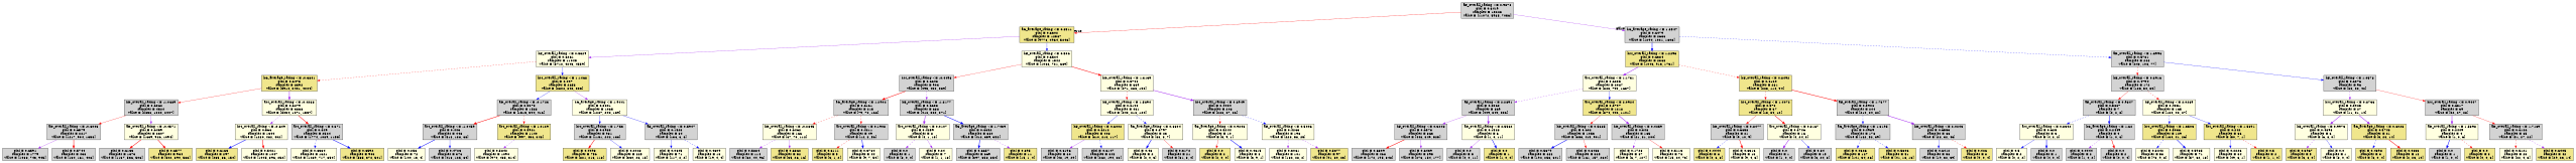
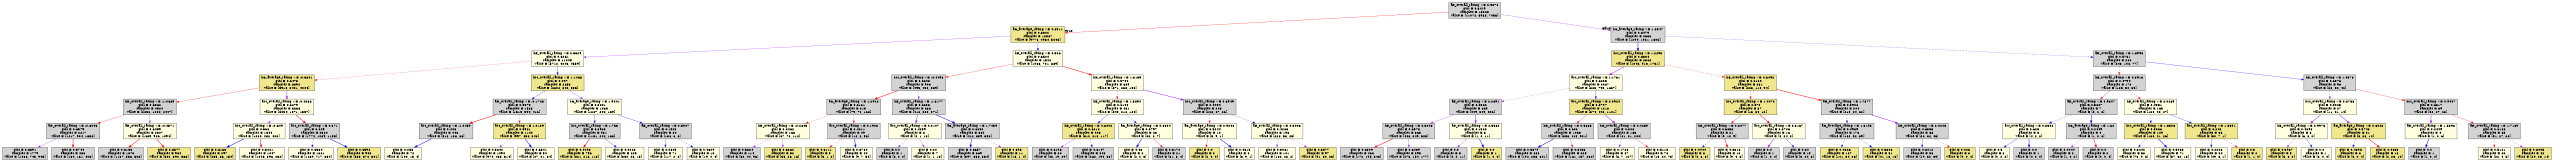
  digraph {
    node [fillcolor=lightgrey shape=box style=filled]
    edge [color=blue style=dashed]
    n1 [label="aF_overall_rating <= 0.9376\ngini = 0.6419\nsamples = 15223\nvalue = [11072, 5985, 7056]"]
    n2 [fillcolor=khaki label="aG_average_rating <= 0.8511\ngini = 0.6302\nsamples = 12587\nvalue = [9778, 4964, 5248]"]
    n3 [label="hG_average_rating <= 1.3547\ngini = 0.6479\nsamples = 2636\nvalue = [1294, 1021, 1808]"]
    n4 [fillcolor=lightyellow label="hF_overall_rating <= 0.5329\ngini = 0.6261\nsamples = 11045\nvalue = [8712, 4243, 4559]"]
    n5 [fillcolor=lightyellow label="hF_overall_rating <= 0.506\ngini = 0.6524\nsamples = 1542\nvalue = [1066, 721, 689]"]
    n6 [fillcolor=khaki label="hM_overall_rating <= 1.2293\ngini = 0.6384\nsamples = 2368\nvalue = [1046, 913, 1731]"]
    n7 [label="aD_overall_rating <= 1.3996\ngini = 0.5781\nsamples = 268\nvalue = [248, 108, 77]"]
    n8 [fillcolor=khaki label="hG_average_rating <= -0.3841\ngini = 0.6473\nsamples = 8392\nvalue = [5910, 3401, 4004]"]
    n9 [fillcolor=khaki label="hM_overall_rating <= 1.1468\ngini = 0.497\nsamples = 2653\nvalue = [2802, 842, 555]"]
    n10 [label="hM_overall_rating <= -0.4498\ngini = 0.6643\nsamples = 903\nvalue = [495, 438, 539]"]
    n11 [fillcolor=lightyellow label="hD_overall_rating <= 1.3139\ngini = 0.5748\nsamples = 639\nvalue = [571, 283, 150]"]
    n12 [label="hD_overall_rating <= -1.0689\ngini = 0.6562\nsamples = 4524\nvalue = [2856, 1830, 2447]"]
    n13 [fillcolor=lightyellow label="aM_overall_rating <= -0.4268\ngini = 0.6279\nsamples = 3868\nvalue = [3054, 1571, 1557]"]
    n14 [label="aD_overall_rating <= -0.1723\ngini = 0.5575\nsamples = 1588\nvalue = [1515, 594, 416]"]
    n15 [fillcolor=lightyellow label="hG_average_rating <= 1.9441\ngini = 0.3801\nsamples = 1065\nvalue = [1287, 248, 139]"]
    n16 [label="aD_overall_rating <= -0.6003\ngini = 0.6579\nsamples = 2217\nvalue = [1217, 904, 1353]"]
    n17 [fillcolor=lightyellow label="aD_overall_rating <= -0.4571\ngini = 0.6459\nsamples = 2307\nvalue = [1639, 926, 1094]"]
    n18 [fillcolor=lightyellow label="hM_overall_rating <= -0.649\ngini = 0.566\nsamples = 1344\nvalue = [1280, 482, 402]"]
    n19 [label="aM_overall_rating <= 0.371\ngini = 0.649\nsamples = 2524\nvalue = [1774, 1089, 1155]"]
    n20 [label="gini = 0.6591\nsamples = 1779\nvalue = [1083, 743, 945]"]
    n21 [label="gini = 0.5744\nsamples = 438\nvalue = [134, 161, 408]"]
    n22 [label="gini = 0.6133\nsamples = 1373\nvalue = [1137, 536, 506]"]
    n23 [fillcolor=khaki label="gini = 0.6577\nsamples = 934\nvalue = [502, 390, 588]"]
    n24 [fillcolor=khaki label="gini = 0.6163\nsamples = 297\nvalue = [235, 86, 150]"]
    n25 [fillcolor=lightyellow label="gini = 0.5421\nsamples = 1047\nvalue = [1045, 396, 252]"]
    n26 [fillcolor=lightyellow label="gini = 0.6364\nsamples = 1621\nvalue = [1239, 717, 654]"]
    n27 [fillcolor=khaki label="gini = 0.6592\nsamples = 903\nvalue = [535, 372, 501]"]
    n28 [label="aM_overall_rating <= -1.0459\ngini = 0.443\nsamples = 448\nvalue = [518, 138, 68]"]
    n29 [fillcolor=khaki label="aM_overall_rating <= 1.0129\ngini = 0.5921\nsamples = 1140\nvalue = [997, 456, 348]"]
    n30 [label="hM_overall_rating <= 1.753\ngini = 0.3983\nsamples = 981\nvalue = [1151, 242, 133]"]
    n31 [label="aF_overall_rating <= 0.5947\ngini = 0.1523\nsamples = 84\nvalue = [136, 6, 6]"]
    n32 [fillcolor=lightyellow label="gini = 0.256\nsamples = 72\nvalue = [100, 13, 4]"]
-   n33 [label="gini = 0.4723\nsamples = 376\nvalue = [418, 125, 64]"]
    n34 [fillcolor=lightyellow label="gini = 0.5842\nsamples = 1090\nvalue = [970, 435, 314]"]
+   n35 [fillcolor=lightyellow label="gini = 0.6541\nsamples = 50\nvalue = [27, 21, 34]"]
    n36 [fillcolor=khaki label="gini = 0.4493\nsamples = 756\nvalue = [821, 216, 118]"]
    n37 [fillcolor=lightyellow label="gini = 0.2023\nsamples = 225\nvalue = [330, 26, 15]"]
    n38 [fillcolor=lightyellow label="gini = 0.0645\nsamples = 71\nvalue = [117, 2, 2]"]
    n39 [fillcolor=lightyellow label="gini = 0.4609\nsamples = 13\nvalue = [19, 4, 4]"]
    n40 [label="aG_average_rating <= 1.2902\ngini = 0.6161\nsamples = 215\nvalue = [79, 78, 168]"]
    n41 [label="hF_overall_rating <= -1.3177\ngini = 0.6653\nsamples = 688\nvalue = [416, 360, 371]"]
    n42 [fillcolor=lightyellow label="hF_overall_rating <= 1.5894\ngini = 0.6148\nsamples = 431\nvalue = [343, 216, 124]"]
    n43 [label="hM_overall_rating <= 0.8949\ngini = 0.4454\nsamples = 208\nvalue = [228, 67, 26]"]
    n44 [fillcolor=lightyellow label="hD_overall_rating <= -0.2845\ngini = 0.6462\nsamples = 166\nvalue = [67, 70, 112]"]
    n45 [label="aM_overall_rating <= 0.1908\ngini = 0.4211\nsamples = 49\nvalue = [12, 8, 56]"]
    n46 [fillcolor=lightyellow label="aM_overall_rating <= 0.0107\ngini = 0.4259\nsamples = 8\nvalue = [4, 1, 13]"]
    n47 [label="aG_average_rating <= 1.7439\ngini = 0.6652\nsamples = 680\nvalue = [412, 359, 358]"]
    n48 [label="gini = 0.5884\nsamples = 114\nvalue = [32, 44, 96]"]
    n49 [fillcolor=khaki label="gini = 0.6362\nsamples = 52\nvalue = [35, 26, 16]"]
    n50 [fillcolor=khaki label="gini = 0.6111\nsamples = 5\nvalue = [3, 1, 2]"]
    n51 [fillcolor=lightyellow label="gini = 0.3784\nsamples = 44\nvalue = [9, 7, 54]"]
    n52 [label="gini = 0.0\nsamples = 1\nvalue = [3, 0, 0]"]
    n53 [fillcolor=lightyellow label="gini = 0.24\nsamples = 7\nvalue = [1, 1, 13]"]
    n54 [label="gini = 0.6657\nsamples = 669\nvalue = [397, 358, 354]"]
    n55 [fillcolor=khaki label="gini = 0.395\nsamples = 11\nvalue = [15, 1, 4]"]
    n56 [fillcolor=khaki label="hF_overall_rating <= 0.6002\ngini = 0.6212\nsamples = 408\nvalue = [310, 213, 117]"]
    n57 [fillcolor=lightyellow label="aG_average_rating <= 0.8804\ngini = 0.3797\nsamples = 23\nvalue = [33, 3, 7]"]
    n58 [fillcolor=lightyellow label="aG_average_rating <= 0.9243\ngini = 0.5244\nsamples = 10\nvalue = [5, 9, 1]"]
    n59 [fillcolor=lightyellow label="aF_overall_rating <= 0.5006\ngini = 0.4263\nsamples = 198\nvalue = [223, 58, 25]"]
    n60 [label="gini = 0.6196\nsamples = 60\nvalue = [48, 19, 29]"]
    n61 [label="gini = 0.6147\nsamples = 348\nvalue = [262, 194, 88]"]
    n62 [fillcolor=lightyellow label="gini = 0.48\nsamples = 2\nvalue = [2, 0, 3]"]
    n63 [label="gini = 0.3172\nsamples = 21\nvalue = [31, 3, 4]"]
    n64 [fillcolor=khaki label="gini = 0.0\nsamples = 2\nvalue = [2, 0, 0]"]
    n65 [fillcolor=lightyellow label="gini = 0.4615\nsamples = 8\nvalue = [3, 9, 1]"]
    n66 [fillcolor=lightyellow label="gini = 0.3061\nsamples = 101\nvalue = [132, 28, 2]"]
    n67 [fillcolor=khaki label="gini = 0.5377\nsamples = 97\nvalue = [91, 30, 23]"]
    n68 [fillcolor=lightyellow label="aM_overall_rating <= 1.1731\ngini = 0.6235\nsamples = 2087\nvalue = [823, 795, 1637]"]
    n69 [fillcolor=khaki label="hF_overall_rating <= 0.8492\ngini = 0.6169\nsamples = 281\nvalue = [223, 118, 94]"]
    n70 [label="hF_overall_rating <= 0.3916\ngini = 0.4794\nsamples = 172\nvalue = [185, 50, 35]"]
    n71 [label="hF_overall_rating <= 1.0578\ngini = 0.6576\nsamples = 96\nvalue = [63, 58, 42]"]
    n72 [label="aF_overall_rating <= 2.2891\ngini = 0.6568\nsamples = 869\nvalue = [449, 349, 536]"]
    n73 [fillcolor=khaki label="aM_overall_rating <= 2.0924\ngini = 0.5797\nsamples = 1218\nvalue = [374, 446, 1101]"]
    n74 [fillcolor=khaki label="hM_overall_rating <= 1.4072\ngini = 0.578\nsamples = 37\nvalue = [13, 34, 12]"]
    n75 [label="aF_overall_rating <= 1.7377\ngini = 0.5906\nsamples = 244\nvalue = [210, 84, 82]"]
    n76 [label="hF_overall_rating <= 0.3243\ngini = 0.6578\nsamples = 863\nvalue = [448, 349, 525]"]
    n77 [fillcolor=lightyellow label="aD_overall_rating <= 2.5582\ngini = 0.1528\nsamples = 6\nvalue = [1, 0, 11]"]
    n78 [label="hD_overall_rating <= 0.5635\ngini = 0.602\nsamples = 1053\nvalue = [353, 415, 901]"]
    n79 [label="hD_overall_rating <= 0.4259\ngini = 0.348\nsamples = 165\nvalue = [21, 31, 200]"]
    n80 [label="gini = 0.6309\nsamples = 468\nvalue = [172, 195, 348]"]
    n81 [label="gini = 0.6439\nsamples = 395\nvalue = [276, 154, 177]"]
    n82 [label="gini = 0.0\nsamples = 5\nvalue = [0, 0, 11]"]
    n83 [fillcolor=khaki label="gini = 0.0\nsamples = 1\nvalue = [1, 0, 0]"]
    n84 [label="gini = 0.5679\nsamples = 688\nvalue = [192, 258, 641]"]
    n85 [label="gini = 0.6463\nsamples = 365\nvalue = [161, 157, 260]"]
    n86 [fillcolor=lightyellow label="gini = 0.1728\nsamples = 87\nvalue = [6, 7, 127]"]
    n87 [fillcolor=lightyellow label="gini = 0.5113\nsamples = 78\nvalue = [15, 24, 73]"]
    n88 [label="hD_overall_rating <= 0.8477\ngini = 0.6658\nsamples = 21\nvalue = [9, 10, 9]"]
    n89 [fillcolor=lightyellow label="aM_overall_rating <= 0.3167\ngini = 0.3746\nsamples = 16\nvalue = [4, 24, 3]"]
    n90 [label="aG_average_rating <= 1.3195\ngini = 0.4989\nsamples = 178\nvalue = [182, 52, 39]"]
    n91 [label="hD_overall_rating <= 2.0243\ngini = 0.6553\nsamples = 66\nvalue = [28, 32, 43]"]
    n92 [fillcolor=khaki label="gini = 0.4444\nsamples = 8\nvalue = [0, 6, 3]"]
    n93 [fillcolor=lightyellow label="gini = 0.6316\nsamples = 13\nvalue = [9, 4, 6]"]
    n94 [label="gini = 0.0\nsamples = 1\nvalue = [1, 0, 0]"]
    n95 [label="gini = 0.34\nsamples = 15\nvalue = [3, 24, 3]"]
    n96 [fillcolor=khaki label="gini = 0.4626\nsamples = 127\nvalue = [141, 34, 26]"]
    n97 [fillcolor=khaki label="gini = 0.5806\nsamples = 51\nvalue = [41, 18, 13]"]
    n98 [label="gini = 0.6412\nsamples = 58\nvalue = [19, 32, 39]"]
    n99 [fillcolor=khaki label="gini = 0.426\nsamples = 8\nvalue = [9, 0, 4]"]
    n100 [label="aF_overall_rating <= 0.9847\ngini = 0.5867\nsamples = 7\nvalue = [5, 2, 8]"]
    n101 [fillcolor=lightyellow label="hF_overall_rating <= 2.0269\ngini = 0.4551\nsamples = 165\nvalue = [180, 48, 27]"]
    n102 [fillcolor=lightyellow label="hM_overall_rating <= 0.8736\ngini = 0.5925\nsamples = 27\nvalue = [11, 31, 14]"]
    n103 [label="hM_overall_rating <= 0.9447\ngini = 0.6317\nsamples = 69\nvalue = [52, 27, 28]"]
    n104 [fillcolor=lightyellow label="aM_overall_rating <= 0.8342\ngini = 0.625\nsamples = 3\nvalue = [4, 2, 2]"]
    n105 [label="hG_average_rating <= 1.62\ngini = 0.2449\nsamples = 4\nvalue = [1, 0, 6]"]
    n106 [fillcolor=khaki label="hM_overall_rating <= 1.3503\ngini = 0.5038\nsamples = 129\nvalue = [130, 41, 26]"]
    n107 [fillcolor=khaki label="aM_overall_rating <= 1.5891\ngini = 0.242\nsamples = 36\nvalue = [50, 7, 1]"]
    n108 [fillcolor=lightyellow label="gini = 0.5\nsamples = 2\nvalue = [0, 2, 2]"]
    n109 [label="gini = 0.0\nsamples = 1\nvalue = [4, 0, 0]"]
    n110 [label="gini = 0.4444\nsamples = 2\nvalue = [1, 0, 2]"]
    n111 [label="gini = 0.0\nsamples = 2\nvalue = [0, 0, 4]"]
    n112 [fillcolor=lightyellow label="gini = 0.3242\nsamples = 58\nvalue = [73, 9, 8]"]
    n113 [fillcolor=lightyellow label="gini = 0.5985\nsamples = 71\nvalue = [57, 32, 18]"]
    n114 [fillcolor=lightyellow label="gini = 0.2226\nsamples = 34\nvalue = [49, 6, 1]"]
    n115 [fillcolor=khaki label="gini = 0.5\nsamples = 2\nvalue = [1, 1, 0]"]
    n116 [fillcolor=lightyellow label="hF_overall_rating <= 0.9973\ngini = 0.4898\nsamples = 6\nvalue = [6, 8, 0]"]
    n117 [fillcolor=khaki label="aG_average_rating <= 0.6023\ngini = 0.5748\nsamples = 21\nvalue = [5, 23, 14]"]
    n118 [fillcolor=lightyellow label="aD_overall_rating <= 1.5398\ngini = 0.2449\nsamples = 4\nvalue = [1, 0, 6]"]
    n119 [label="aD_overall_rating <= 1.7169\ngini = 0.6186\nsamples = 65\nvalue = [51, 27, 22]"]
    n120 [fillcolor=khaki label="gini = 0.3967\nsamples = 5\nvalue = [3, 8, 0]"]
    n121 [fillcolor=lightyellow label="gini = 0.0\nsamples = 1\nvalue = [3, 0, 0]"]
    n122 [fillcolor=khaki label="gini = 0.4898\nsamples = 3\nvalue = [3, 0, 4]"]
    n123 [fillcolor=khaki label="gini = 0.4833\nsamples = 18\nvalue = [2, 23, 10]"]
    n124 [label="gini = 0.0\nsamples = 1\nvalue = [1, 0, 0]"]
-   n125 [fillcolor=khaki label="gini = 0.0\nsamples = 3\nvalue = [0, 0, 6]"]
    n126 [fillcolor=lightyellow label="gini = 0.5121\nsamples = 23\nvalue = [22, 4, 8]"]
    n127 [fillcolor=khaki label="gini = 0.6405\nsamples = 42\nvalue = [29, 23, 14]"]
    n1 -> n2 [color=red headlabel=True labelangle=45 labeldistance=2.5 style=solid]
    n1 -> n3 [color=purple headlabel=False labelangle=-45 labeldistance=2.5 style=solid]
    n2 -> n4 [color=purple style=solid]
    n2 -> n5 [style=solid]
    n3 -> n6 [style=bold]
    n3 -> n7
    n4 -> n8 [color=red]
    n4 -> n9 [style=solid]
    n5 -> n10 [color=red style=solid]
    n5 -> n11 [color=red style=bold]
    n6 -> n68 [color=purple style=bold]
    n6 -> n69 [color=red]
    n7 -> n70 [color=red]
    n7 -> n71 [style=solid]
    n8 -> n12 [color=red style=solid]
    n8 -> n13 [color=purple style=bold]
    n9 -> n14 [style=solid]
    n9 -> n15 [color=purple style=solid]
    n10 -> n40 [color=red style=bold]
    n10 -> n41 [color=purple]
    n11 -> n42 [color=red]
    n11 -> n43 [color=purple style=bold]
    n12 -> n16 [color=red style=solid]
    n12 -> n17 [color=purple style=solid]
    n13 -> n18 [color=purple]
    n13 -> n19 [color=red style=bold]
    n14 -> n28 [color=red style=bold]
    n14 -> n29 [color=red]
    n15 -> n30 [style=solid]
    n15 -> n31 [style=solid]
    n16 -> n20 [color=purple style=solid]
    n16 -> n21 [color=red style=bold]
    n17 -> n22 [color=red style=bold]
    n17 -> n23 [color=red style=bold]
    n18 -> n24 [style=bold]
    n18 -> n25 [color=red style=bold]
    n19 -> n26
    n19 -> n27 [style=bold]
    n28 -> n32 [style=bold]
-   n28 -> n33 [style=solid]
    n29 -> n34 [color=purple]
+   n29 -> n35 [style=bold]
    n30 -> n36 [color=red style=bold]
    n30 -> n37 [style=solid]
    n31 -> n38 [style=solid]
    n31 -> n39
    n40 -> n44 [color=red]
    n40 -> n45 [color=red]
    n41 -> n46 [color=purple style=bold]
    n41 -> n47 [style=bold]
    n42 -> n56 [style=solid]
    n42 -> n57
    n43 -> n58 [color=red]
    n43 -> n59
    n44 -> n48 [color=purple]
    n44 -> n49 [color=purple style=solid]
    n45 -> n50 [color=red]
    n45 -> n51 [style=bold]
    n46 -> n52 [color=purple]
    n46 -> n53 [color=purple style=solid]
    n47 -> n54 [style=bold]
    n47 -> n55 [color=purple]
    n56 -> n60 [color=purple style=solid]
    n56 -> n61
    n57 -> n62 [style=bold]
    n57 -> n63 [color=red style=solid]
    n58 -> n64 [color=red style=solid]
    n58 -> n65 [style=bold]
    n59 -> n66 [color=purple]
    n59 -> n67 [color=purple]
    n68 -> n72 [color=purple]
    n68 -> n73 [style=solid]
    n69 -> n74 [color=red]
    n69 -> n75 [color=red style=bold]
    n70 -> n100 [color=red style=solid]
    n70 -> n101 [color=red]
    n71 -> n102 [color=purple]
    n71 -> n103 [color=red style=solid]
    n72 -> n76 [color=purple style=solid]
    n72 -> n77 [color=purple style=bold]
    n73 -> n78 [color=red style=solid]
    n73 -> n79 [color=purple style=bold]
    n74 -> n88 [color=red style=solid]
    n74 -> n89 [color=red style=bold]
    n75 -> n90
    n75 -> n91 [color=purple style=bold]
    n76 -> n80 [color=red style=bold]
    n76 -> n81 [color=purple style=solid]
    n77 -> n82 [color=purple style=solid]
    n77 -> n83 [style=bold]
    n78 -> n84 [style=bold]
    n78 -> n85 [color=red style=solid]
    n79 -> n86 [color=purple]
    n79 -> n87 [color=red style=solid]
    n88 -> n92
    n88 -> n93 [color=red style=bold]
    n89 -> n94 [color=purple style=bold]
    n89 -> n95 [style=solid]
    n90 -> n96
    n90 -> n97
    n91 -> n98 [style=solid]
    n91 -> n99 [color=red]
    n100 -> n104
    n100 -> n105 [style=bold]
    n101 -> n106
    n101 -> n107 [style=solid]
    n102 -> n116 [color=purple style=bold]
    n102 -> n117 [color=purple style=bold]
    n103 -> n118 [color=purple style=bold]
    n103 -> n119 [color=red style=solid]
    n104 -> n108 [style=solid]
    n104 -> n109 [style=bold]
    n105 -> n110 [color=purple]
    n105 -> n111 [color=red style=bold]
    n106 -> n112
    n106 -> n113 [style=bold]
    n107 -> n114 [style=solid]
    n107 -> n115 [color=red]
    n116 -> n120 [color=purple]
    n116 -> n121 [style=solid]
    n117 -> n122
    n117 -> n123 [color=red style=bold]
    n118 -> n124 [style=bold]
-   n118 -> n125 [color=red]
    n119 -> n126 [color=red]
    n119 -> n127 [color=purple]
  }
